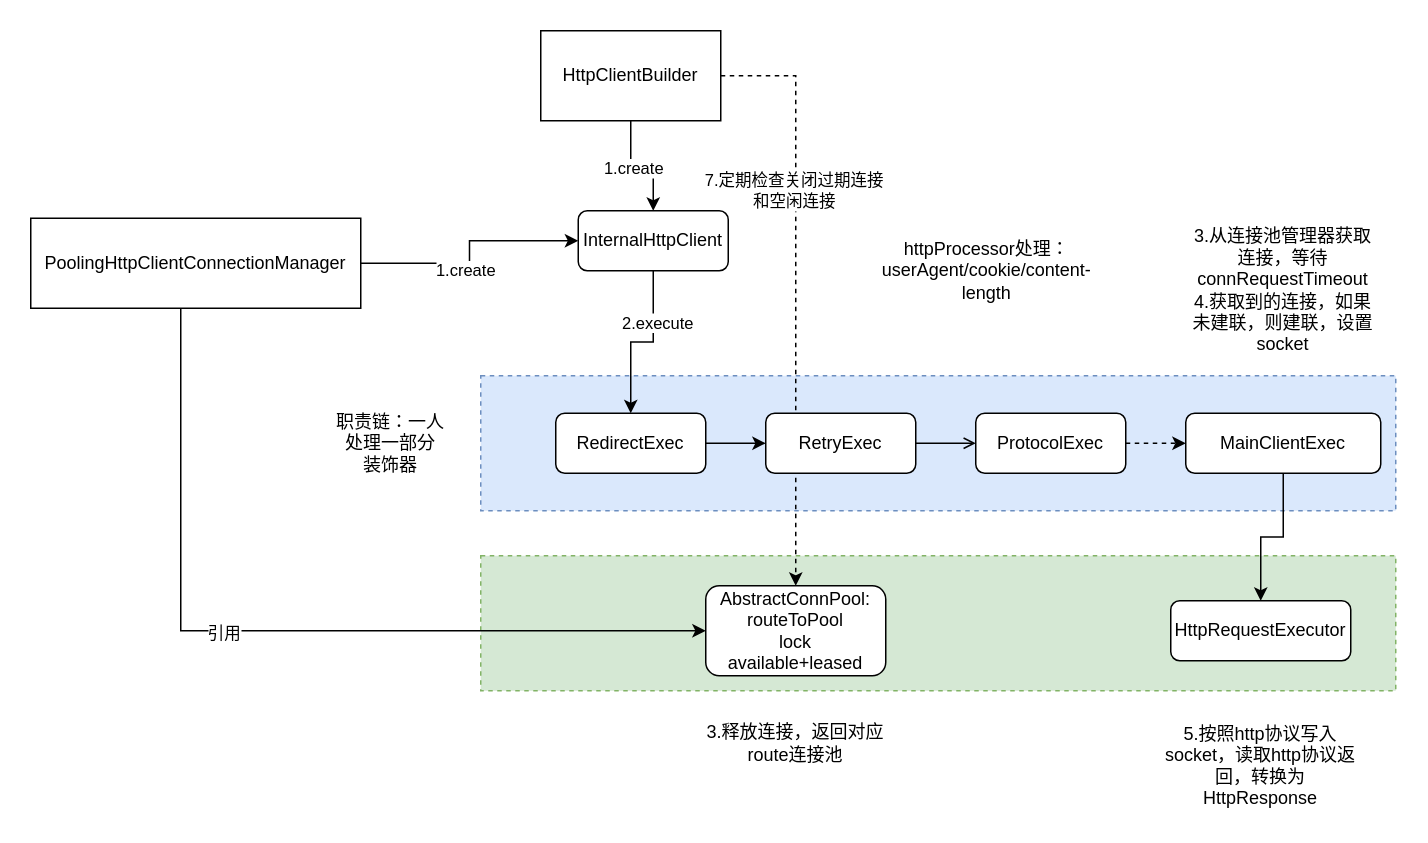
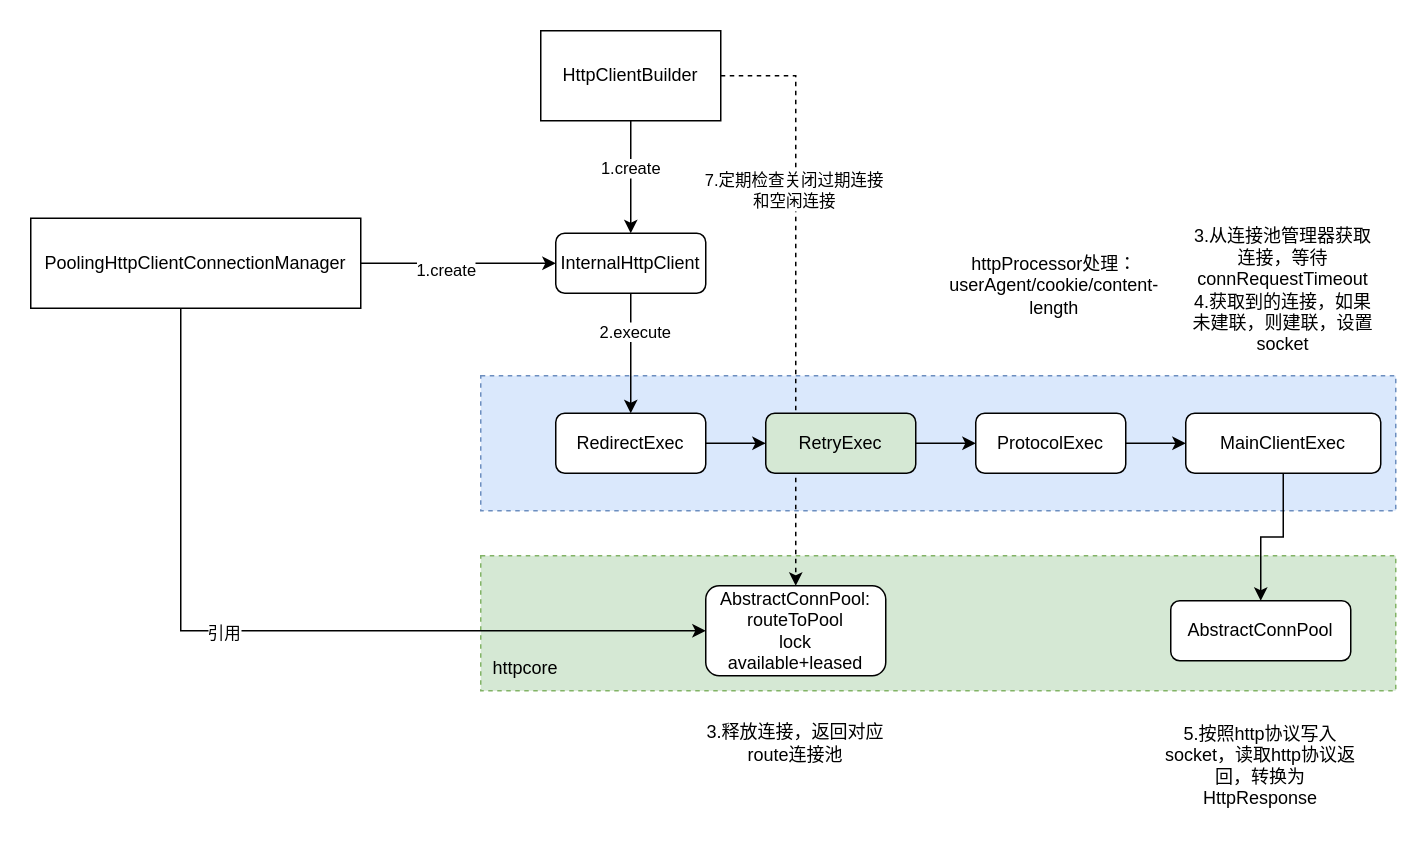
  <mxCell id="0" />
  <mxCell id="1" parent="0" />
  <mxCell id="2" value="" style="rounded=0;whiteSpace=wrap;html=1;dashed=1;fillColor=#d5e8d4;strokeColor=#82b366;" vertex="1" parent="1"><mxGeometry x="320" y="370" width="610" height="90" as="geometry" /></mxCell>
  <mxCell id="3" value="" style="rounded=0;whiteSpace=wrap;html=1;dashed=1;fillColor=#dae8fc;strokeColor=#6c8ebf;" vertex="1" parent="1"><mxGeometry x="320" y="250" width="610" height="90" as="geometry" /></mxCell>
  <mxCell id="4" style="edgeStyle=orthogonalEdgeStyle;rounded=0;orthogonalLoop=1;jettySize=auto;html=1;entryX=0.5;entryY=0;entryDx=0;entryDy=0;" edge="1" parent="1" source="8" target="11"><mxGeometry relative="1" as="geometry" /></mxCell>
  <mxCell id="5" value="1.create" style="edgeLabel;html=1;align=center;verticalAlign=middle;resizable=0;points=[];" vertex="1" connectable="0" parent="4"><mxGeometry x="-0.173" y="-1" relative="1" as="geometry"><mxPoint as="offset" /></mxGeometry></mxCell>
  <mxCell id="6" style="edgeStyle=orthogonalEdgeStyle;rounded=0;orthogonalLoop=1;jettySize=auto;html=1;entryX=0.5;entryY=0;entryDx=0;entryDy=0;dashed=1;" edge="1" parent="1" source="8" target="29"><mxGeometry relative="1" as="geometry"><Array as="points"><mxPoint x="530" y="50" /></Array></mxGeometry></mxCell>
  <mxCell id="7" value="7.定期检查关闭过期连接&lt;br&gt;和空闲连接" style="edgeLabel;html=1;align=center;verticalAlign=middle;resizable=0;points=[];" vertex="1" connectable="0" parent="6"><mxGeometry x="-0.354" y="-2" relative="1" as="geometry"><mxPoint as="offset" /></mxGeometry></mxCell>
  <mxCell id="8" value="HttpClientBuilder" style="rounded=0;whiteSpace=wrap;html=1;" vertex="1" parent="1"><mxGeometry x="360" y="20" width="120" height="60" as="geometry" /></mxCell>
  <mxCell id="9" value="" style="edgeStyle=orthogonalEdgeStyle;rounded=0;orthogonalLoop=1;jettySize=auto;html=1;" edge="1" parent="1" source="11" target="13"><mxGeometry relative="1" as="geometry" /></mxCell>
  <mxCell id="10" value="2.execute" style="edgeLabel;html=1;align=center;verticalAlign=middle;resizable=0;points=[];" vertex="1" connectable="0" parent="9"><mxGeometry x="-0.375" y="2" relative="1" as="geometry"><mxPoint as="offset" /></mxGeometry></mxCell>
- <mxCell id="11" value="InternalHttpClient" style="rounded=1;whiteSpace=wrap;html=1;" vertex="1" parent="1"><mxGeometry x="385" y="140" width="100" height="40" as="geometry" /></mxCell>
+ <mxCell id="11" value="InternalHttpClient" style="rounded=1;whiteSpace=wrap;html=1;" vertex="1" parent="1"><mxGeometry x="370" y="155" width="100" height="40" as="geometry" /></mxCell>
  <mxCell id="12" value="" style="edgeStyle=orthogonalEdgeStyle;rounded=0;orthogonalLoop=1;jettySize=auto;html=1;" edge="1" parent="1" source="13" target="15"><mxGeometry relative="1" as="geometry" /></mxCell>
  <mxCell id="13" value="RedirectExec" style="rounded=1;whiteSpace=wrap;html=1;" vertex="1" parent="1"><mxGeometry x="370" y="275" width="100" height="40" as="geometry" /></mxCell>
- <mxCell id="14" value="" style="edgeStyle=orthogonalEdgeStyle;rounded=0;orthogonalLoop=1;jettySize=auto;html=1;endArrow=open;" edge="1" parent="1" source="15" target="17"><mxGeometry relative="1" as="geometry" /></mxCell>
- <mxCell id="15" value="RetryExec" style="rounded=1;whiteSpace=wrap;html=1;" vertex="1" parent="1"><mxGeometry x="510" y="275" width="100" height="40" as="geometry" /></mxCell>
- <mxCell id="16" value="" style="edgeStyle=orthogonalEdgeStyle;rounded=0;orthogonalLoop=1;jettySize=auto;html=1;dashed=1;" edge="1" parent="1" source="17" target="19"><mxGeometry relative="1" as="geometry" /></mxCell>
+ <mxCell id="14" value="" style="edgeStyle=orthogonalEdgeStyle;rounded=0;orthogonalLoop=1;jettySize=auto;html=1;" edge="1" parent="1" source="15" target="17"><mxGeometry relative="1" as="geometry" /></mxCell>
+ <mxCell id="15" value="RetryExec" style="rounded=1;whiteSpace=wrap;html=1;fillColor=#d5e8d4;" vertex="1" parent="1"><mxGeometry x="510" y="275" width="100" height="40" as="geometry" /></mxCell>
+ <mxCell id="16" value="" style="edgeStyle=orthogonalEdgeStyle;rounded=0;orthogonalLoop=1;jettySize=auto;html=1;" edge="1" parent="1" source="17" target="19"><mxGeometry relative="1" as="geometry" /></mxCell>
  <mxCell id="17" value="ProtocolExec" style="rounded=1;whiteSpace=wrap;html=1;" vertex="1" parent="1"><mxGeometry x="650" y="275" width="100" height="40" as="geometry" /></mxCell>
  <mxCell id="18" value="" style="edgeStyle=orthogonalEdgeStyle;rounded=0;orthogonalLoop=1;jettySize=auto;html=1;" edge="1" parent="1" source="19" target="20"><mxGeometry relative="1" as="geometry" /></mxCell>
  <mxCell id="19" value="MainClientExec" style="rounded=1;whiteSpace=wrap;html=1;" vertex="1" parent="1"><mxGeometry x="790" y="275" width="130" height="40" as="geometry" /></mxCell>
- <mxCell id="20" value="HttpRequestExecutor" style="rounded=1;whiteSpace=wrap;html=1;" vertex="1" parent="1"><mxGeometry x="780" y="400" width="120" height="40" as="geometry" /></mxCell>
- <mxCell id="21" value="职责链：一人处理一部分&lt;br&gt;装饰器" style="text;html=1;strokeColor=none;fillColor=none;align=center;verticalAlign=middle;whiteSpace=wrap;rounded=0;" vertex="1" parent="1"><mxGeometry x="220" y="250" width="80" height="90" as="geometry" /></mxCell>
- <mxCell id="22" value="httpProcessor处理：userAgent/cookie/content-length" style="text;html=1;strokeColor=none;fillColor=none;align=center;verticalAlign=middle;whiteSpace=wrap;rounded=0;" vertex="1" parent="1"><mxGeometry x="580" y="140" width="155" height="80" as="geometry" /></mxCell>
+ <mxCell id="20" value="AbstractConnPool" style="rounded=1;whiteSpace=wrap;html=1;" vertex="1" parent="1"><mxGeometry x="780" y="400" width="120" height="40" as="geometry" /></mxCell>
+ <mxCell id="22" value="httpProcessor处理：userAgent/cookie/content-length" style="text;html=1;strokeColor=none;fillColor=none;align=center;verticalAlign=middle;whiteSpace=wrap;rounded=0;" vertex="1" parent="1"><mxGeometry x="625" y="150" width="155" height="80" as="geometry" /></mxCell>
  <mxCell id="23" value="3.从连接池管理器获取连接，等待connRequestTimeout&lt;br&gt;4.获取到的连接，如果未建联，则建联，设置socket" style="text;html=1;strokeColor=none;fillColor=none;align=center;verticalAlign=middle;whiteSpace=wrap;rounded=0;" vertex="1" parent="1"><mxGeometry x="790" y="135" width="130" height="115" as="geometry" /></mxCell>
  <mxCell id="24" style="edgeStyle=orthogonalEdgeStyle;rounded=0;orthogonalLoop=1;jettySize=auto;html=1;" edge="1" parent="1" source="28" target="11"><mxGeometry relative="1" as="geometry" /></mxCell>
  <mxCell id="25" value="1.create" style="edgeLabel;html=1;align=center;verticalAlign=middle;resizable=0;points=[];" vertex="1" connectable="0" parent="24"><mxGeometry x="-0.139" y="-4" relative="1" as="geometry"><mxPoint as="offset" /></mxGeometry></mxCell>
  <mxCell id="26" style="edgeStyle=orthogonalEdgeStyle;rounded=0;orthogonalLoop=1;jettySize=auto;html=1;entryX=0;entryY=0.5;entryDx=0;entryDy=0;" edge="1" parent="1" source="28" target="29"><mxGeometry relative="1" as="geometry"><Array as="points"><mxPoint x="120" y="420" /></Array></mxGeometry></mxCell>
  <mxCell id="27" value="引用" style="edgeLabel;html=1;align=center;verticalAlign=middle;resizable=0;points=[];" vertex="1" connectable="0" parent="26"><mxGeometry x="-0.14" y="-1" relative="1" as="geometry"><mxPoint as="offset" /></mxGeometry></mxCell>
  <mxCell id="28" value="PoolingHttpClientConnectionManager" style="rounded=0;whiteSpace=wrap;html=1;" vertex="1" parent="1"><mxGeometry x="20" y="145" width="220" height="60" as="geometry" /></mxCell>
  <mxCell id="29" value="AbstractConnPool:&lt;br style=&quot;border-color: var(--border-color);&quot;&gt;routeToPool&lt;br style=&quot;border-color: var(--border-color);&quot;&gt;lock&lt;br style=&quot;border-color: var(--border-color);&quot;&gt;available+leased" style="rounded=1;whiteSpace=wrap;html=1;" vertex="1" parent="1"><mxGeometry x="470" y="390" width="120" height="60" as="geometry" /></mxCell>
+ <mxCell id="30" value="httpcore" style="text;html=1;strokeColor=none;fillColor=none;align=center;verticalAlign=middle;whiteSpace=wrap;rounded=0;" vertex="1" parent="1"><mxGeometry x="320" y="430" width="60" height="30" as="geometry" /></mxCell>
  <mxCell id="31" value="5.按照http协议写入socket，读取http协议返回，转换为HttpResponse" style="text;html=1;strokeColor=none;fillColor=none;align=center;verticalAlign=middle;whiteSpace=wrap;rounded=0;" vertex="1" parent="1"><mxGeometry x="775" y="480" width="130" height="60" as="geometry" /></mxCell>
  <mxCell id="32" value="3.释放连接，返回对应route连接池" style="text;html=1;strokeColor=none;fillColor=none;align=center;verticalAlign=middle;whiteSpace=wrap;rounded=0;" vertex="1" parent="1"><mxGeometry x="465" y="480" width="130" height="30" as="geometry" /></mxCell>
